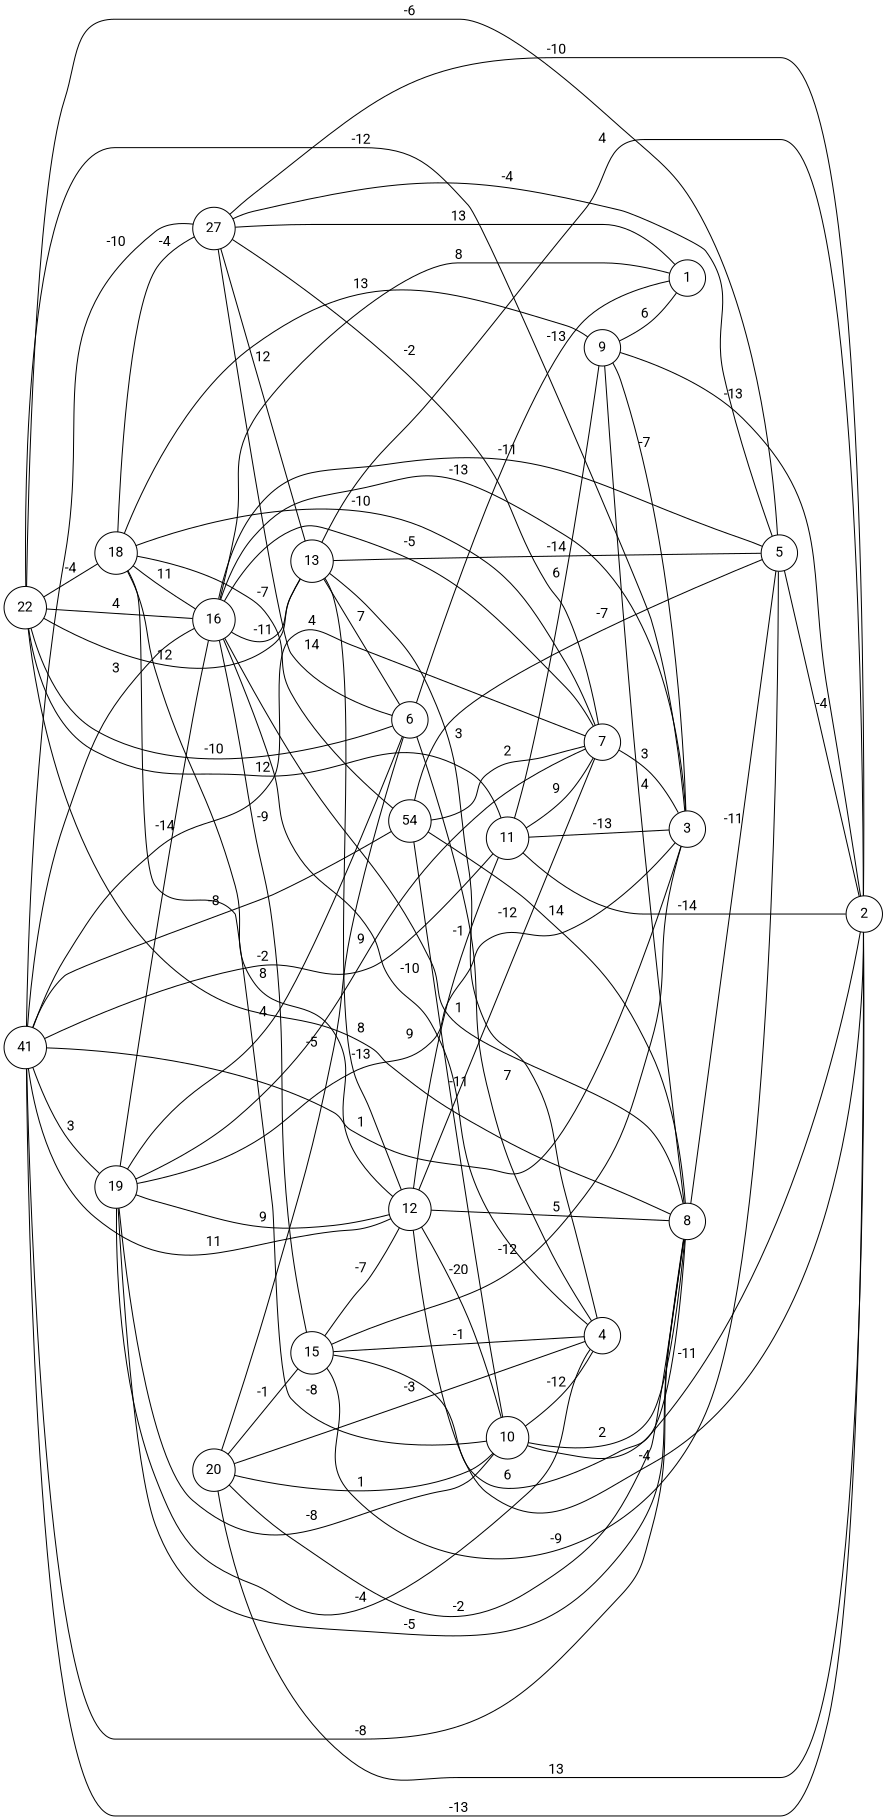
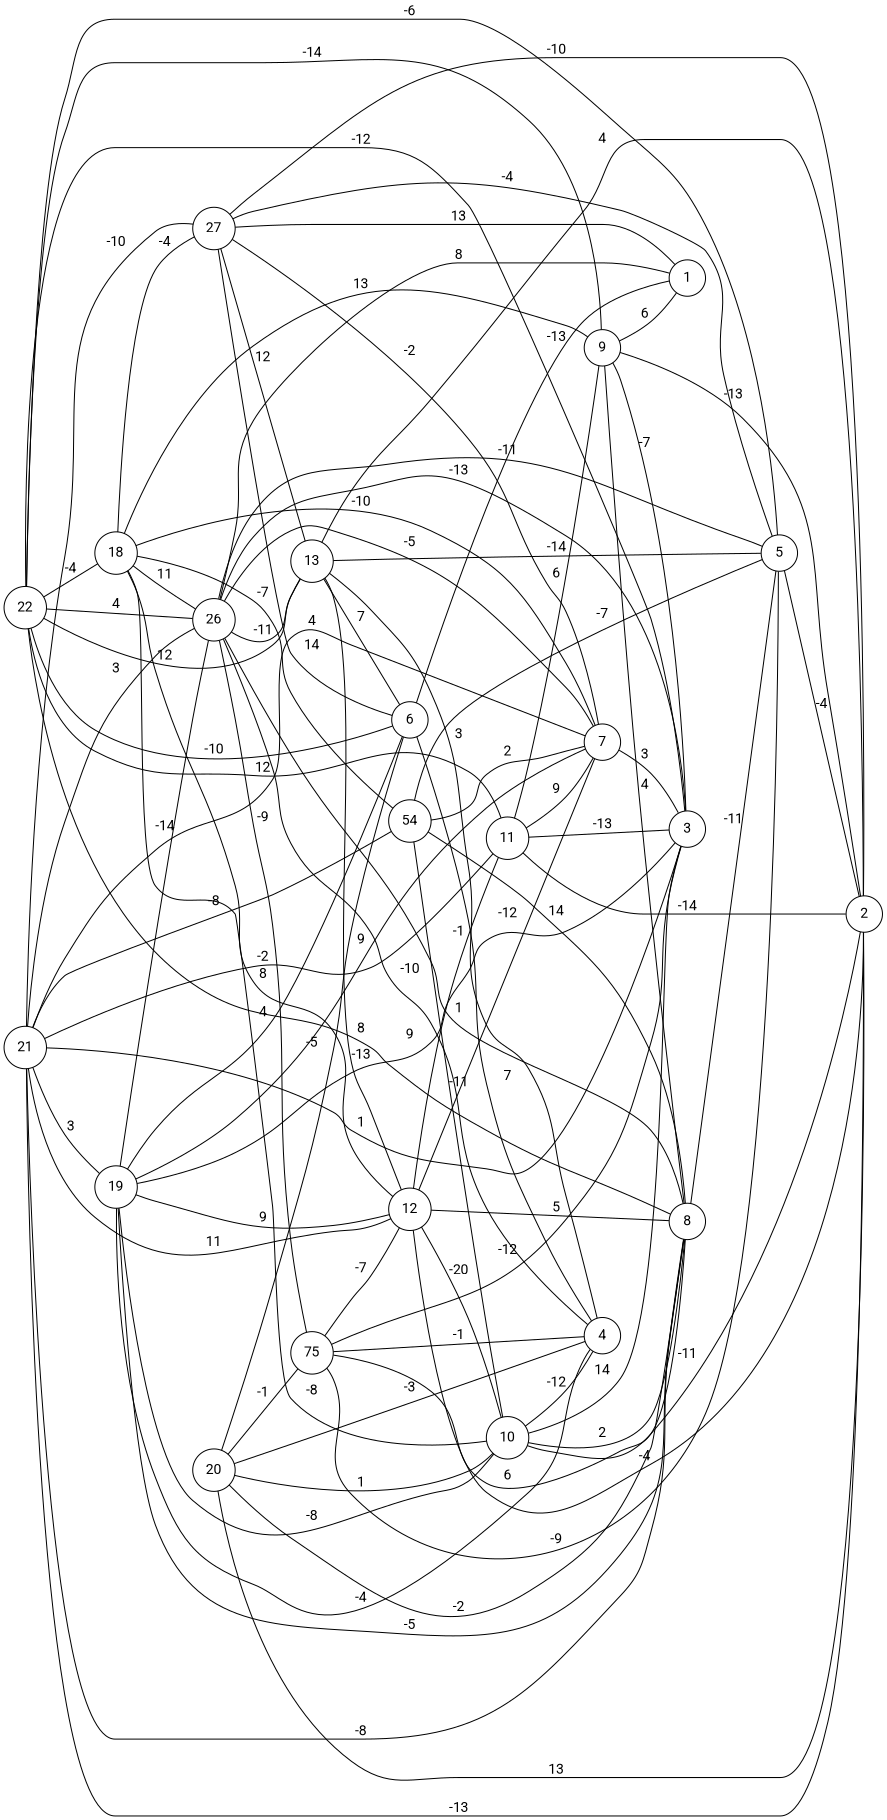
  graph {
    fontname=Roboto
    rankdir=LR
    node [fontname=Roboto shape=circle]
    edge [fontname=Roboto]
    22
    3
    5
    6
    8
    9
    11
    13
-   16
+   16 [label=26]
    18
    2
    4
    1
    7
    12
-   15
+   15 [label=75]
    n17 [label=54]
    n18 [label=27]
    10
-   21 [label=41]
+   21
    19
    20
    22 -- 3 [label=-12]
    22 -- 5 [label=-6]
    22 -- 6 [label=-10]
    22 -- 8 [label=8]
+   22 -- 9 [label=-14]
    22 -- 11 [label=12]
    22 -- 13 [label=12]
    22 -- 16 [label=4]
    22 -- 18 [label=-4]
    5 -- 2 [label=-4]
    6 -- 4 [label=7]
    6 -- 1 [label=-13]
    8 -- 5 [label=-11]
    9 -- 3 [label=-7]
    9 -- 8 [label=4]
    9 -- 2 [label=-13]
    9 -- 1 [label=6]
    11 -- 3 [label=-13]
    11 -- 9 [label=6]
    11 -- 2 [label=-14]
    11 -- 7 [label=9]
    13 -- 5 [label=-14]
    13 -- 6 [label=7]
    13 -- 2 [label=4]
    13 -- 4 [label=3]
    13 -- 12 [label=-13]
    16 -- 3 [label=-13]
    16 -- 5 [label=-11]
    16 -- 8 [label=1]
    16 -- 13 [label=-11]
    16 -- 4 [label=-10]
    16 -- 1 [label=8]
    16 -- 7 [label=-5]
    16 -- 15 [label=-9]
    18 -- 9 [label=13]
    18 -- 16 [label=11]
    18 -- 7 [label=-10]
    18 -- 12 [label=8]
    18 -- n17 [label=-7]
    18 -- n18 [label=-4]
    18 -- 10 [label=-8]
    7 -- 3 [label=3]
    12 -- 8 [label=5]
    12 -- 11 [label=-1]
    12 -- 2 [label=-4]
    12 -- 7 [label=-12]
    12 -- 10 [label=-20]
    15 -- 3 [label=-12]
    15 -- 5 [label=-9]
    15 -- 8 [label=6]
    15 -- 4 [label=-1]
    15 -- 12 [label=-7]
    n17 -- 5 [label=-7]
    n17 -- 8 [label=14]
    n17 -- 7 [label=2]
    n17 -- 10 [label=-11]
    n18 -- 5 [label=-4]
    n18 -- 6 [label=14]
    n18 -- 13 [label=12]
    n18 -- 2 [label=-10]
    n18 -- 1 [label=13]
    n18 -- 7 [label=-2]
+   10 -- 3 [label=14]
    10 -- 8 [label=2]
    10 -- 2 [label=-11]
    10 -- 4 [label=-12]
    21 -- 3 [label=1]
    21 -- 8 [label=-8]
    21 -- 11 [label=-2]
    21 -- 16 [label=3]
    21 -- 2 [label=-13]
    21 -- 7 [label=4]
    21 -- 12 [label=11]
    21 -- n17 [label=-8]
    21 -- n18 [label=-10]
    21 -- 19 [label=3]
    19 -- 3 [label=9]
    19 -- 6 [label=4]
    19 -- 8 [label=-5]
    19 -- 16 [label=-14]
    19 -- 4 [label=-4]
    19 -- 7 [label=9]
    19 -- 12 [label=9]
    19 -- 10 [label=-8]
    20 -- 6 [label=-5]
    20 -- 8 [label=-2]
    20 -- 2 [label=13]
    20 -- 4 [label=-3]
    20 -- 15 [label=-1]
    20 -- 10 [label=1]
  }
